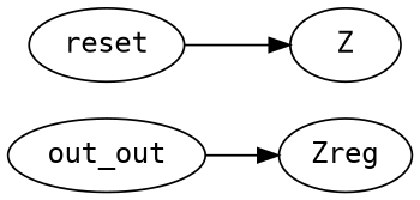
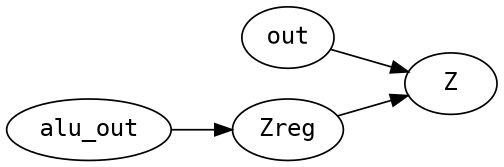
  strict digraph {
    fontname="DejaVu Sans Mono"
    rankdir=LR
    node [complexity=3 fontname="DejaVu Sans Mono"]
    edge [fontname="DejaVu Sans Mono"]
    Zreg [complexity=2 importance=0.0422103914127 rank=0.0211051957064]
    Z [complexity=0 importance=0.0188910327485 rank=0.0]
-   reset [importance=0.176071472544 rank=0.058690490848]
-   alu_out [importance=0.120175069892 rank=0.0400583566305 label=out_out]
+   reset [importance=0.176071472544 rank=0.058690490848 label=out]
+   alu_out [importance=0.120175069892 rank=0.0400583566305]
+   Zreg -> Z
    reset -> Z
    alu_out -> Zreg
  }
